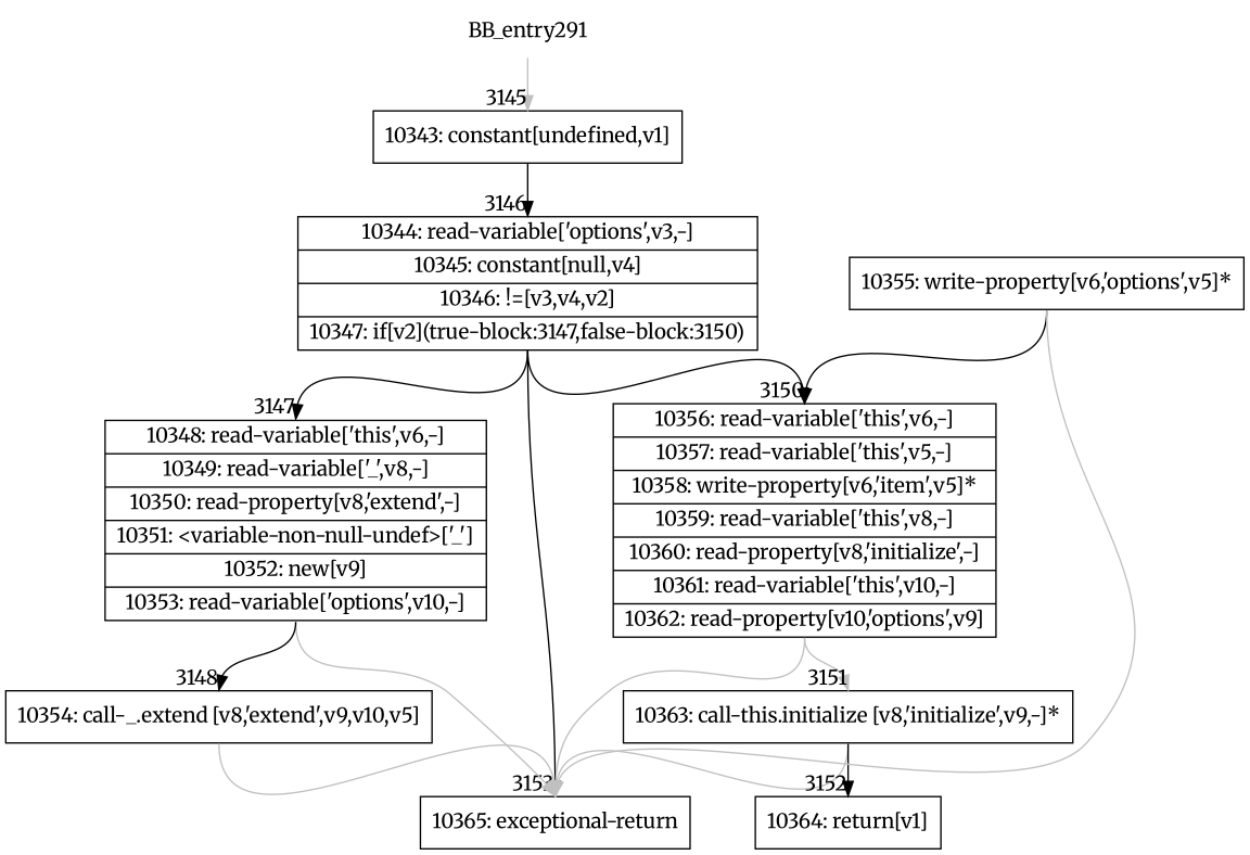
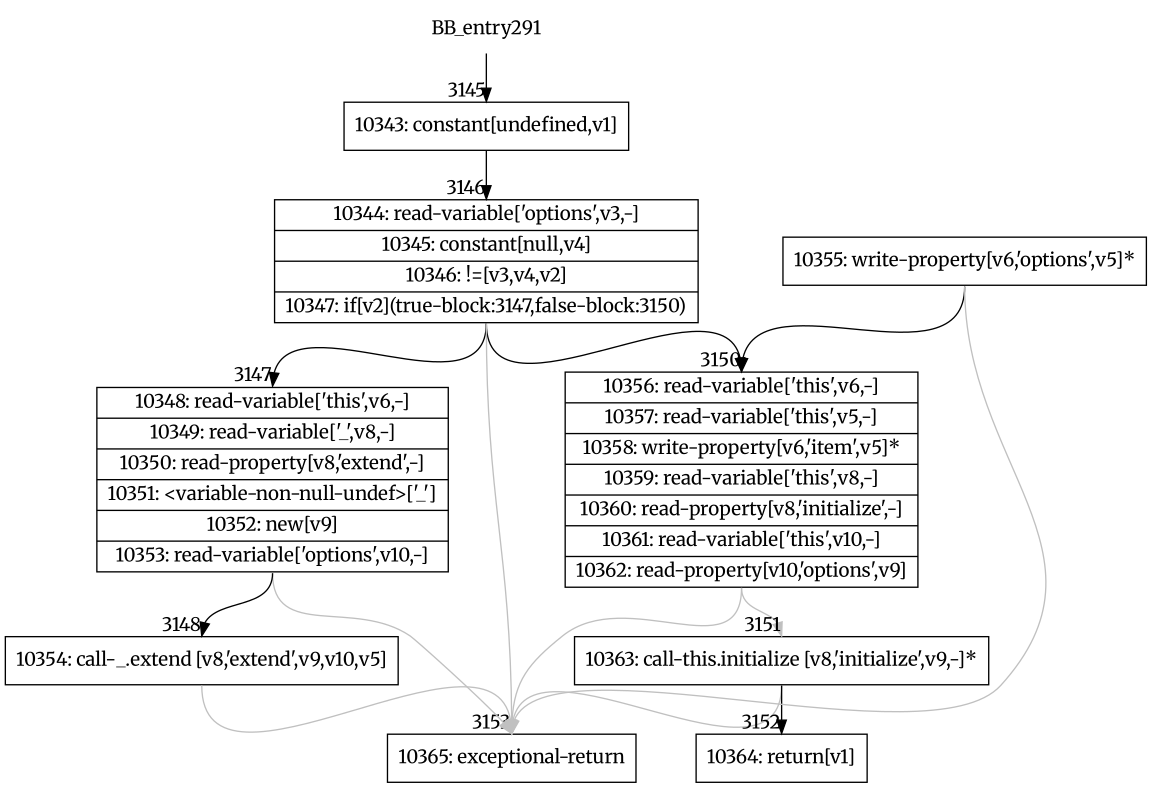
  digraph {
    fontname=Merriweather
    rankdir=TD
    node [fontname=Merriweather shape=record]
    edge [fontname=Merriweather headport=n tailport=s]
    n1 [label=BB_entry291 shape=none]
    n2 [label="{10343: constant[undefined,v1]}"]
    n3 [label="{10344: read-variable['options',v3,-]|10345: constant[null,v4]|10346: !=[v3,v4,v2]|10347: if[v2](true-block:3147,false-block:3150)}"]
    n4 [label="{10348: read-variable['this',v6,-]|10349: read-variable['_',v8,-]|10350: read-property[v8,'extend',-]|10351: \<variable-non-null-undef\>['_']|10352: new[v9]|10353: read-variable['options',v10,-]}"]
    n5 [label="{10356: read-variable['this',v6,-]|10357: read-variable['this',v5,-]|10358: write-property[v6,'item',v5]*|10359: read-variable['this',v8,-]|10360: read-property[v8,'initialize',-]|10361: read-variable['this',v10,-]|10362: read-property[v10,'options',v9]}"]
    n6 [label="{10365: exceptional-return}"]
    n7 [label="{10354: call-_.extend [v8,'extend',v9,v10,v5]}"]
    n8 [label="{10363: call-this.initialize [v8,'initialize',v9,-]*}"]
    n9 [label="{10364: return[v1]}"]
    n10 [label="{10355: write-property[v6,'options',v5]*}"]
-   n1 -> n2 [headlabel="    3145" color=gray]
+   n1 -> n2 [headlabel="    3145"]
    n2 -> n3 [headlabel="      3146"]
    n3 -> n4 [headlabel="      3147"]
    n3 -> n5 [headlabel="      3150"]
-   n3 -> n6 [color=black headlabel="      3153"]
+   n3 -> n6 [color=gray headlabel="      3153"]
    n4 -> n6 [color=gray]
    n4 -> n7 [headlabel="      3148"]
    n5 -> n6 [color=gray]
    n5 -> n8 [color=gray headlabel="      3151"]
    n7 -> n6 [color=gray]
    n8 -> n6 [color=gray]
    n8 -> n9 [headlabel="      3152"]
    n10 -> n5
    n10 -> n6 [color=gray]
  }
